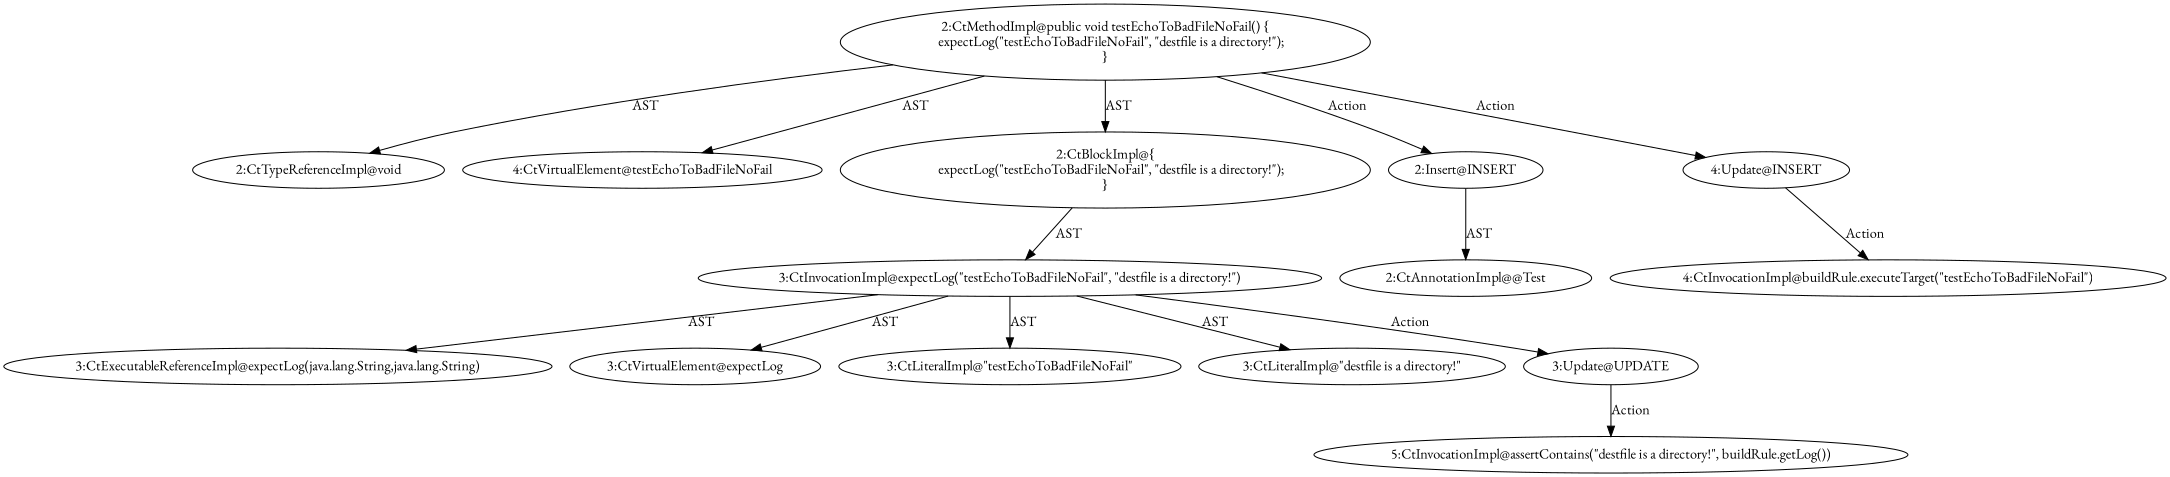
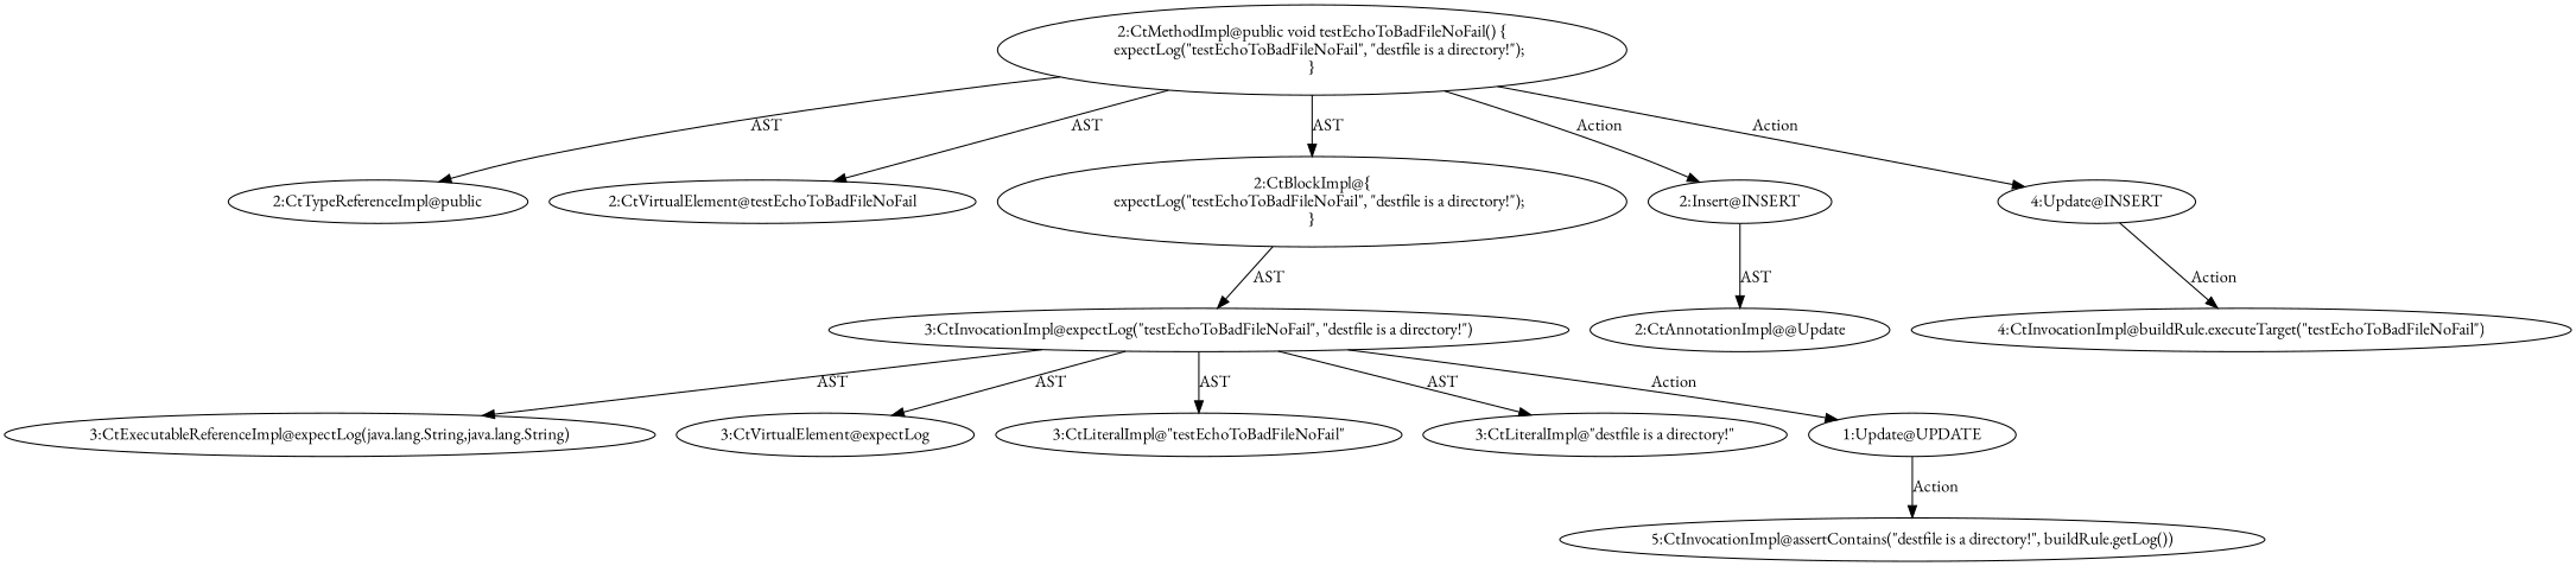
  digraph {
    fontname="EB Garamond"
    node [fontname="EB Garamond" shape=ellipse]
    edge [fontname="EB Garamond"]
-   n1 [label="2:CtTypeReferenceImpl@void"]
-   n2 [label="4:CtVirtualElement@testEchoToBadFileNoFail"]
+   n1 [label="2:CtTypeReferenceImpl@public"]
+   n2 [label="2:CtVirtualElement@testEchoToBadFileNoFail"]
    n3 [label="3:CtExecutableReferenceImpl@expectLog(java.lang.String,java.lang.String)"]
    n4 [label="3:CtVirtualElement@expectLog"]
    n5 [label="3:CtLiteralImpl@\"testEchoToBadFileNoFail\""]
    n6 [label="3:CtLiteralImpl@\"destfile is a directory!\""]
    n7 [label="3:CtInvocationImpl@expectLog(\"testEchoToBadFileNoFail\", \"destfile is a directory!\")"]
-   n8 [label="3:Update@UPDATE"]
+   n8 [label="1:Update@UPDATE"]
    n9 [label="5:CtInvocationImpl@assertContains(\"destfile is a directory!\", buildRule.getLog())"]
    n10 [label="2:CtBlockImpl@\{\n    expectLog(\"testEchoToBadFileNoFail\", \"destfile is a directory!\");\n\}"]
    n11 [label="2:CtMethodImpl@public void testEchoToBadFileNoFail() \{\n    expectLog(\"testEchoToBadFileNoFail\", \"destfile is a directory!\");\n\}"]
    n12 [label="2:Insert@INSERT"]
    n13 [label="4:Update@INSERT"]
-   n14 [label="2:CtAnnotationImpl@@Test"]
+   n14 [label="2:CtAnnotationImpl@@Update"]
    n15 [label="4:CtInvocationImpl@buildRule.executeTarget(\"testEchoToBadFileNoFail\")"]
    n7 -> n3 [label=AST]
    n7 -> n4 [label=AST]
    n7 -> n5 [label=AST]
    n7 -> n6 [label=AST]
    n7 -> n8 [label=Action]
    n8 -> n9 [label=Action]
    n10 -> n7 [label=AST]
    n11 -> n1 [label=AST]
    n11 -> n2 [label=AST]
    n11 -> n10 [label=AST]
    n11 -> n12 [label=Action]
    n11 -> n13 [label=Action]
    n12 -> n14 [label=AST]
    n13 -> n15 [label=Action]
  }
